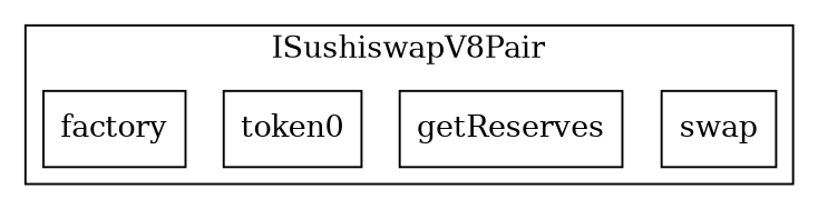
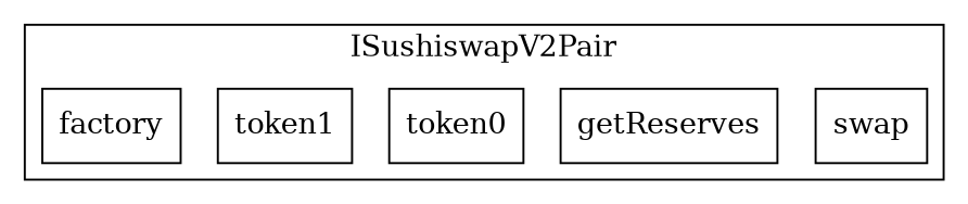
  strict digraph {
    rankdir=TB
    node [shape=box]
    n1 [label=swap]
    n2 [label=getReserves]
    n3 [label=token0]
+   n4 [label=token1]
    n5 [label=factory]
    subgraph cluster_1 {
-     label=ISushiswapV8Pair
+     label=ISushiswapV2Pair
      n1
      n2
      n3
+     n4
      n5
    }
    subgraph cluster_2 {
      label="[Solidity]"
    }
  }
